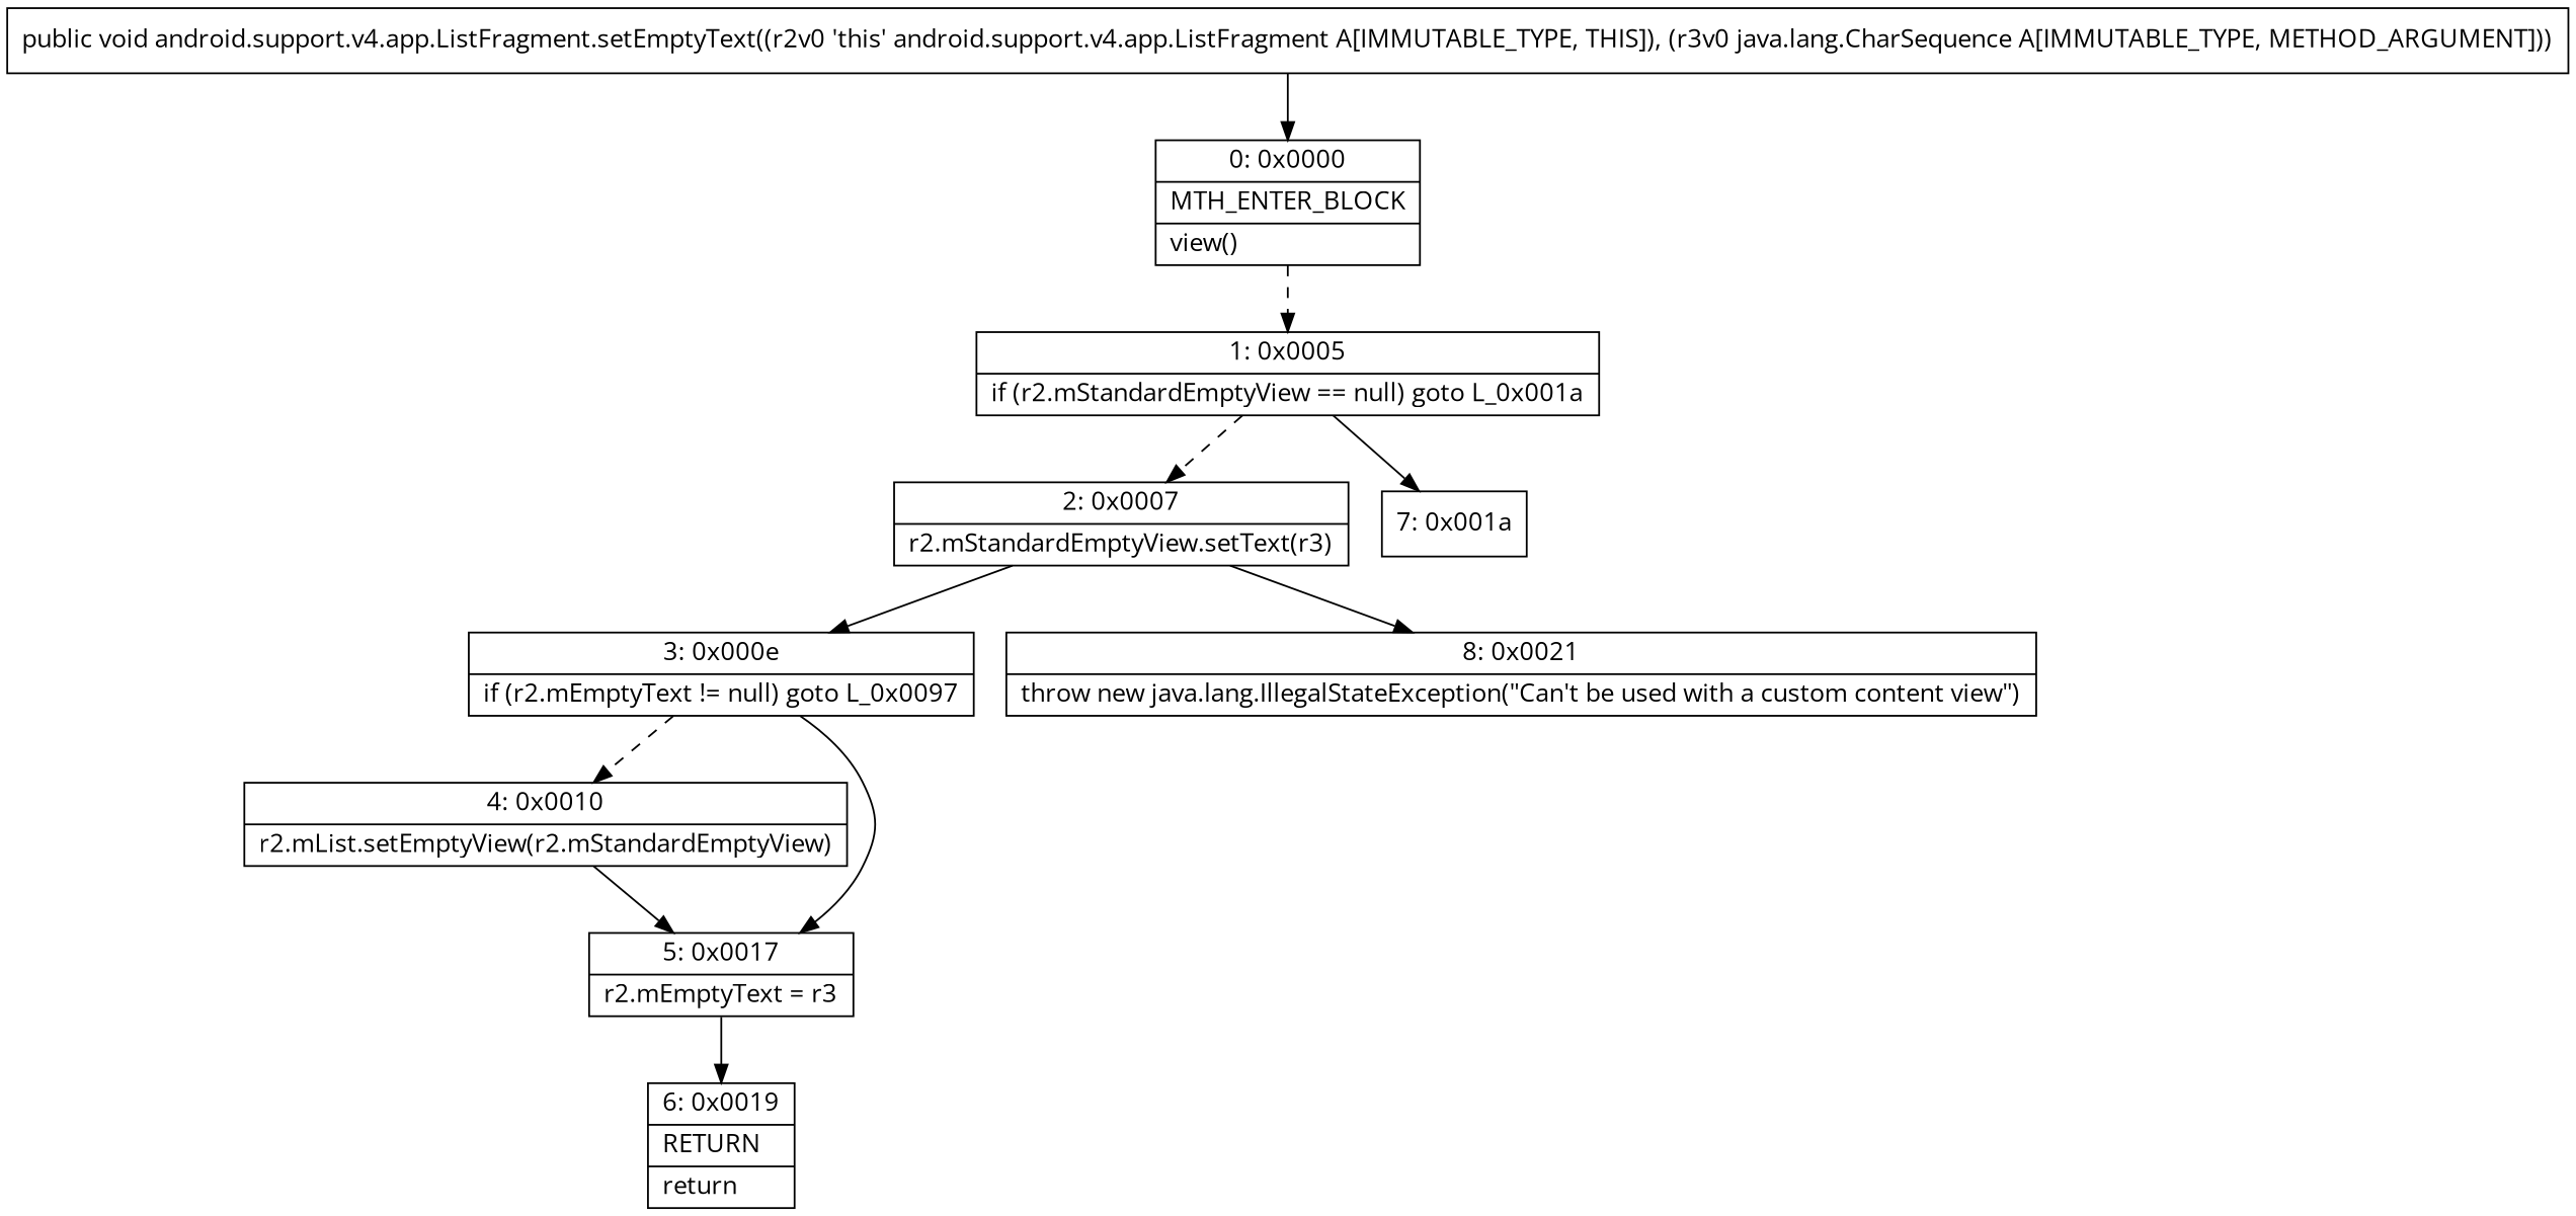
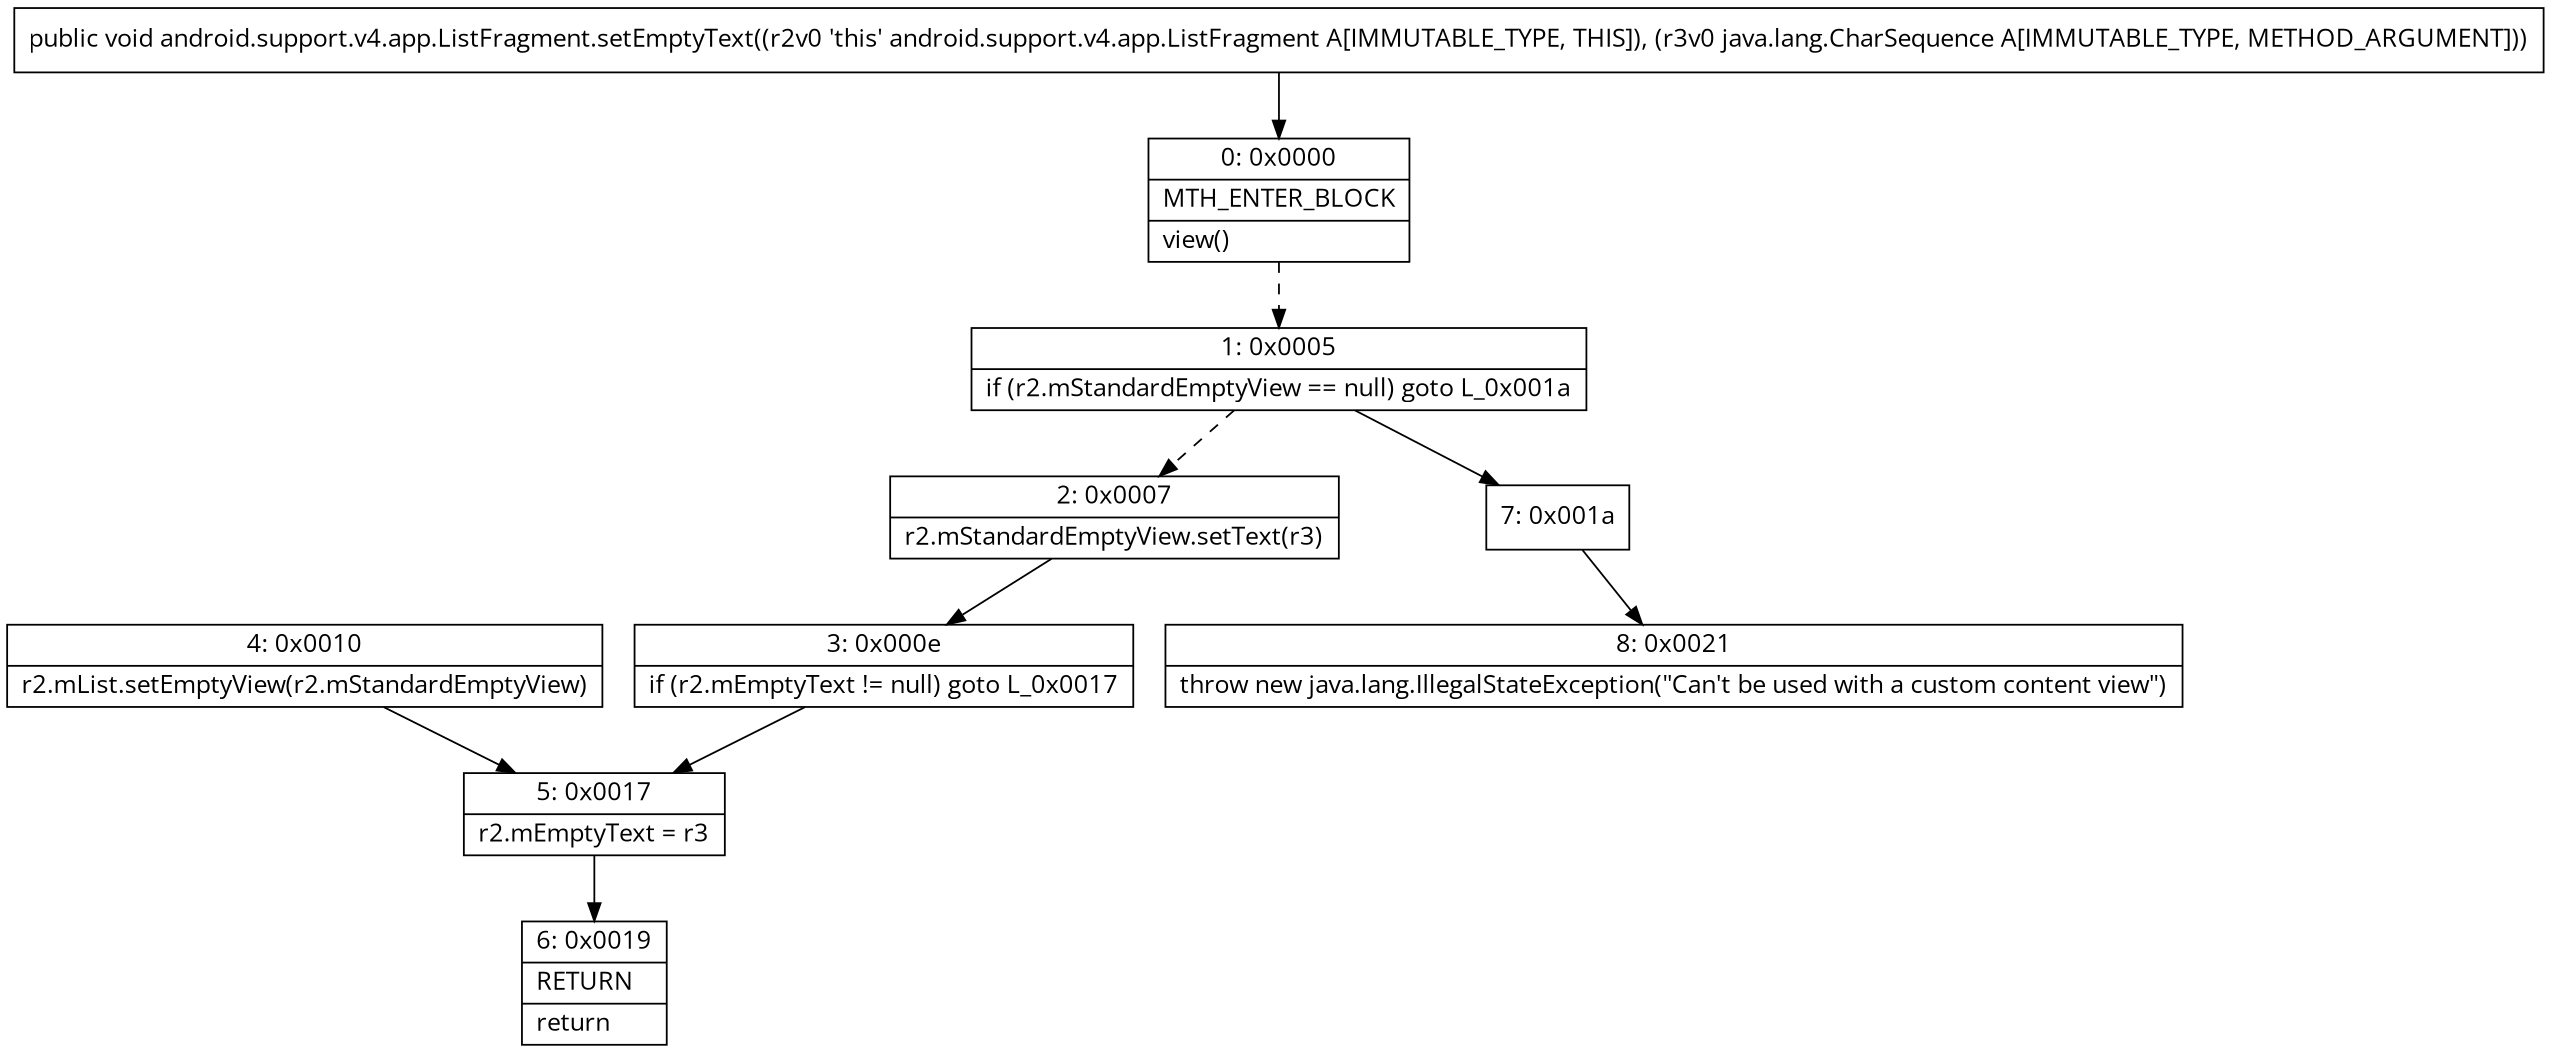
  digraph {
    fontname="Open Sans"
    node [fontname="Open Sans" shape=record]
    edge [fontname="Open Sans"]
    n1 [label="{0\:\ 0x0000|MTH_ENTER_BLOCK\l|view()\l}"]
    n2 [label="{1\:\ 0x0005|if (r2.mStandardEmptyView == null) goto L_0x001a\l}"]
    n3 [label="{2\:\ 0x0007|r2.mStandardEmptyView.setText(r3)\l}"]
    n4 [label="{7\:\ 0x001a}"]
-   n5 [label="{3\:\ 0x000e|if (r2.mEmptyText != null) goto L_0x0097\l}"]
+   n5 [label="{3\:\ 0x000e|if (r2.mEmptyText != null) goto L_0x0017\l}"]
    n6 [label="{8\:\ 0x0021|throw new java.lang.IllegalStateException(\"Can't be used with a custom content view\")\l}"]
    n7 [label="{4\:\ 0x0010|r2.mList.setEmptyView(r2.mStandardEmptyView)\l}"]
    n8 [label="{5\:\ 0x0017|r2.mEmptyText = r3\l}"]
    n9 [label="{6\:\ 0x0019|RETURN\l|return\l}"]
    n10 [label="{public void android.support.v4.app.ListFragment.setEmptyText((r2v0 'this' android.support.v4.app.ListFragment A[IMMUTABLE_TYPE, THIS]), (r3v0 java.lang.CharSequence A[IMMUTABLE_TYPE, METHOD_ARGUMENT])) }"]
    n1 -> n2 [style=dashed]
    n2 -> n3 [style=dashed]
    n2 -> n4
    n3 -> n5
-   n3 -> n6
-   n5 -> n7 [style=dashed]
+   n4 -> n6
    n5 -> n8
    n7 -> n8
    n8 -> n9
    n10 -> n1
  }
